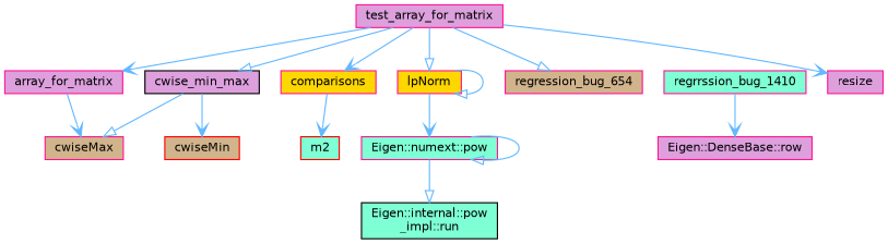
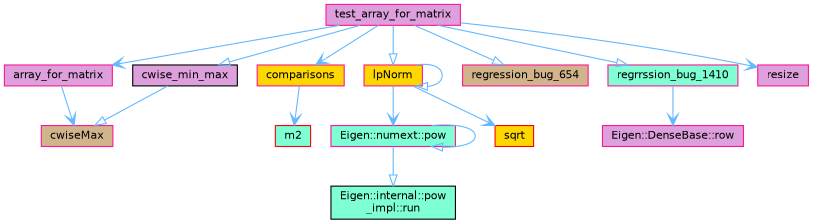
  digraph {
    rankdir=TB
    node [color=deeppink fillcolor=plum fontname=Helvetica fontsize=10 shape=box style=filled]
    edge [arrowhead=vee color=steelblue1 fontname=Helvetica fontsize=10 labelfontname=Helvetica labelfontsize=10 style=solid]
    n1 [fontcolor=black height=0.2 label=test_array_for_matrix width=0.4]
    n2 [height=0.2 label=array_for_matrix width=0.4]
    n3 [fillcolor=gold height=0.2 label=comparisons width=0.4]
    n4 [color=black height=0.2 label=cwise_min_max width=0.4]
    n5 [fillcolor=gold height=0.2 label=lpNorm width=0.4]
    n6 [fillcolor=tan height=0.2 label=regression_bug_654 width=0.4]
    n7 [fillcolor=aquamarine height=0.2 label=regrrssion_bug_1410 width=0.4]
    n8 [height=0.2 label=resize width=0.4]
    n9 [fillcolor=tan height=0.2 label=cwiseMax width=0.4]
    n10 [color=red fillcolor=aquamarine height=0.2 label=m2 width=0.4]
-   n11 [color=red fillcolor=tan height=0.2 label=cwiseMin width=0.4]
    n12 [fillcolor=aquamarine height=0.2 label="Eigen::numext::pow" width=0.4]
+   n13 [color=red fillcolor=gold height=0.2 label=sqrt width=0.4]
    n14 [height=0.2 label="Eigen::DenseBase::row" width=0.4]
    n15 [color=black fillcolor=aquamarine height=0.2 label="Eigen::internal::pow\l_impl::run" width=0.4]
    n1 -> n2
    n1 -> n3
    n1 -> n4 [arrowhead=onormal]
    n1 -> n5 [arrowhead=onormal]
    n1 -> n6 [arrowhead=onormal]
+   n1 -> n7 [arrowhead=onormal]
    n1 -> n8
    n2 -> n9
    n3 -> n10
    n4 -> n9 [arrowhead=onormal]
-   n4 -> n11
    n5 -> n5 [arrowhead=onormal]
    n5 -> n12
+   n5 -> n13
    n7 -> n14
    n12 -> n12 [arrowhead=onormal]
    n12 -> n15 [arrowhead=onormal]
  }
